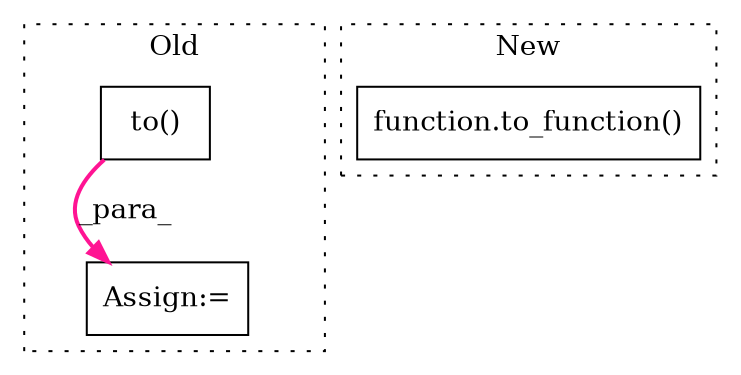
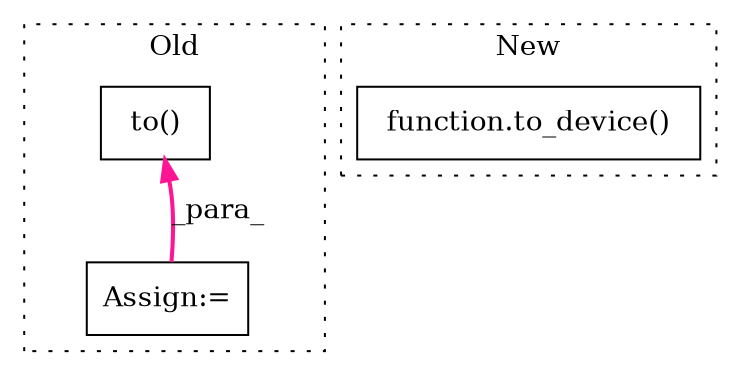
  digraph {
    fontname="DejaVu Serif"
    node [a=75 shape=box fontname="DejaVu Serif"]
    n1 [l="19,1" label="to()" s="3612,3658"]
    n2 [a=68 l=3 label="Assign:=" s=3609]
-   n3 [l="10,1" label="function.to_function()" s="5029,5073"]
+   n3 [l="10,1" label="function.to_device()" s="5029,5073"]
    subgraph cluster_1 {
      label=Old
      style=dotted
      n1
      n2
    }
    subgraph cluster_2 {
      label=New
      style=dotted
      n3
    }
-   n1 -> n2 [label=_para_ color=deeppink style=bold fontname="DejaVu Serif"]
+   n2 -> n1 [label=_para_ color=deeppink style=bold fontname="DejaVu Serif"]
  }
